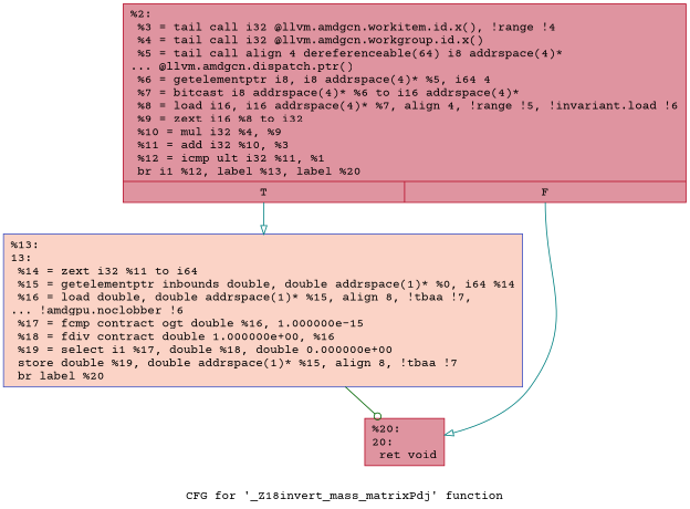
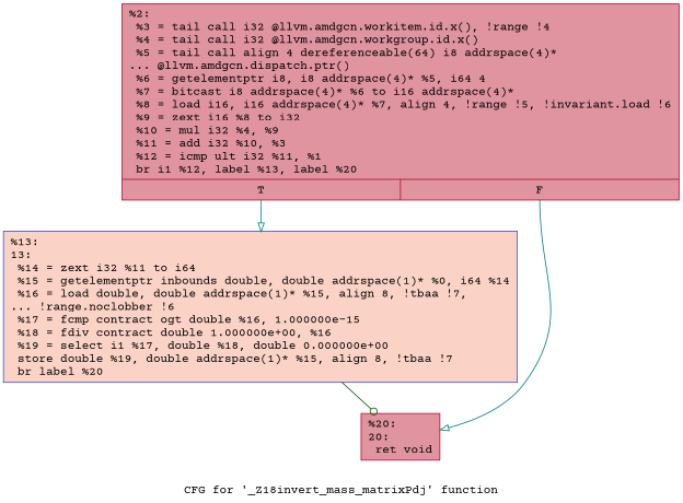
  digraph {
    label="CFG for '_Z18invert_mass_matrixPdj' function"
    fontname="Courier Prime"
    node [color="#b70d28ff" fillcolor="#b70d2870" shape=record style=filled fontname="Courier Prime"]
    edge [color=teal arrowhead=onormal fontname="Courier Prime"]
    n1 [label="{%2:\l  %3 = tail call i32 @llvm.amdgcn.workitem.id.x(), !range !4\l  %4 = tail call i32 @llvm.amdgcn.workgroup.id.x()\l  %5 = tail call align 4 dereferenceable(64) i8 addrspace(4)*\l... @llvm.amdgcn.dispatch.ptr()\l  %6 = getelementptr i8, i8 addrspace(4)* %5, i64 4\l  %7 = bitcast i8 addrspace(4)* %6 to i16 addrspace(4)*\l  %8 = load i16, i16 addrspace(4)* %7, align 4, !range !5, !invariant.load !6\l  %9 = zext i16 %8 to i32\l  %10 = mul i32 %4, %9\l  %11 = add i32 %10, %3\l  %12 = icmp ult i32 %11, %1\l  br i1 %12, label %13, label %20\l|{<s0>T|<s1>F}}"]
-   n2 [color="#3d50c3ff" fillcolor="#f59c7d70" label="{%13:\l13:                                               \l  %14 = zext i32 %11 to i64\l  %15 = getelementptr inbounds double, double addrspace(1)* %0, i64 %14\l  %16 = load double, double addrspace(1)* %15, align 8, !tbaa !7,\l... !amdgpu.noclobber !6\l  %17 = fcmp contract ogt double %16, 1.000000e-15\l  %18 = fdiv contract double 1.000000e+00, %16\l  %19 = select i1 %17, double %18, double 0.000000e+00\l  store double %19, double addrspace(1)* %15, align 8, !tbaa !7\l  br label %20\l}"]
+   n2 [color="#3d50c3ff" fillcolor="#f59c7d70" label="{%13:\l13:                                               \l  %14 = zext i32 %11 to i64\l  %15 = getelementptr inbounds double, double addrspace(1)* %0, i64 %14\l  %16 = load double, double addrspace(1)* %15, align 8, !tbaa !7,\l... !range.noclobber !6\l  %17 = fcmp contract ogt double %16, 1.000000e-15\l  %18 = fdiv contract double 1.000000e+00, %16\l  %19 = select i1 %17, double %18, double 0.000000e+00\l  store double %19, double addrspace(1)* %15, align 8, !tbaa !7\l  br label %20\l}"]
    n3 [label="{%20:\l20:                                               \l  ret void\l}"]
    n1 -> n2 [tailport=s0]
    n1 -> n3 [tailport=s1]
    n2 -> n3 [color=darkgreen arrowhead=odot]
  }
